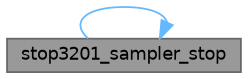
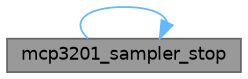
  digraph {
    rankdir=LR
-   n1 [color=gray40 fillcolor=grey60 fontcolor=black fontname=Helvetica fontsize=10 height=0.2 label=stop3201_sampler_stop shape=box style=filled width=0.4]
+   n1 [color=gray40 fillcolor=grey60 fontcolor=black fontname=Helvetica fontsize=10 height=0.2 label=mcp3201_sampler_stop shape=box style=filled width=0.4]
    n1 -> n1 [color=steelblue1 fontname=Helvetica fontsize=10 labelfontname=Helvetica labelfontsize=10 style=solid]
  }
